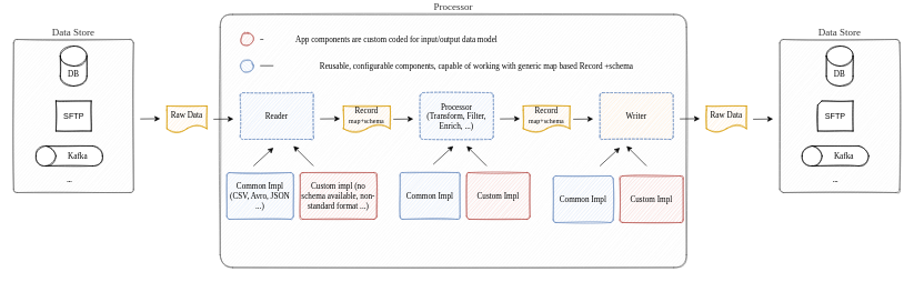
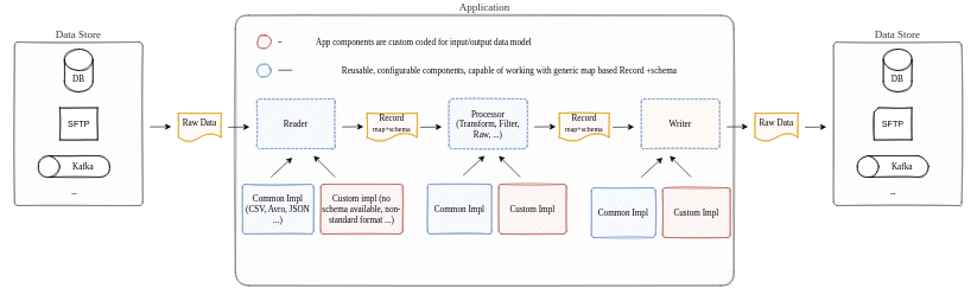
  <mxCell id="0" />
  <mxCell id="1" parent="0" />
- <mxCell id="2" value="&lt;font style=&quot;font-size: 15px&quot;&gt;Processor&lt;/font&gt;" style="rounded=1;whiteSpace=wrap;html=1;comic=0;sketch=1;curveFitting=0.95;sketchStyle=rough;fontFamily=Verdana;fillColor=#f5f5f5;strokeColor=#666666;fontColor=#333333;arcSize=5;labelPosition=center;verticalLabelPosition=top;align=center;verticalAlign=bottom;" parent="1" vertex="1"><mxGeometry x="330" y="20" width="700" height="380" as="geometry" /></mxCell>
+ <mxCell id="2" value="&lt;font style=&quot;font-size: 15px&quot;&gt;Application&lt;/font&gt;" style="rounded=1;whiteSpace=wrap;html=1;comic=0;sketch=1;curveFitting=0.95;sketchStyle=rough;fontFamily=Verdana;fillColor=#f5f5f5;strokeColor=#666666;fontColor=#333333;arcSize=5;labelPosition=center;verticalLabelPosition=top;align=center;verticalAlign=bottom;" parent="1" vertex="1"><mxGeometry x="330" y="20" width="700" height="380" as="geometry" /></mxCell>
  <mxCell id="3" value="&lt;font style=&quot;font-size: 15px&quot;&gt;Data Store&lt;/font&gt;" style="rounded=1;whiteSpace=wrap;html=1;comic=0;sketch=1;labelPosition=center;verticalLabelPosition=top;align=center;verticalAlign=bottom;fontFamily=Verdana;curveFitting=0.95;arcSize=3;sketchStyle=rough;fillColor=#f5f5f5;strokeColor=#666666;fontColor=#333333;" parent="1" vertex="1"><mxGeometry x="20" y="57.5" width="180" height="230" as="geometry" /></mxCell>
  <mxCell id="4" value="&lt;font face=&quot;Verdana&quot;&gt;DB&lt;/font&gt;" style="shape=cylinder3;whiteSpace=wrap;html=1;boundedLbl=1;backgroundOutline=1;size=15;comic=0;sketch=1;" parent="1" vertex="1"><mxGeometry x="90" y="67.5" width="40" height="60" as="geometry" /></mxCell>
  <mxCell id="5" value="&lt;font face=&quot;Verdana&quot;&gt;Kafka&lt;/font&gt;" style="shape=cylinder3;whiteSpace=wrap;html=1;boundedLbl=1;backgroundOutline=1;size=15;comic=0;sketch=1;direction=north;" parent="1" vertex="1"><mxGeometry x="53.5" y="217.5" width="100" height="30" as="geometry" /></mxCell>
  <mxCell id="6" value="SFTP" style="shape=card;whiteSpace=wrap;html=1;comic=0;sketch=1;size=0;" parent="1" vertex="1"><mxGeometry x="83.5" y="150" width="53" height="45" as="geometry" /></mxCell>
  <mxCell id="7" value="" style="endArrow=classic;html=1;fontFamily=Verdana;arcSize=15;" parent="1" edge="1"><mxGeometry width="50" height="50" relative="1" as="geometry"><mxPoint x="210" y="176.91" as="sourcePoint" /><mxPoint x="240" y="176.5" as="targetPoint" /></mxGeometry></mxCell>
  <mxCell id="8" value="Raw Data" style="shape=document;whiteSpace=wrap;html=1;boundedLbl=1;comic=0;sketch=1;fontFamily=Verdana;fillColor=#ffe6cc;strokeColor=#d79b00;" parent="1" vertex="1"><mxGeometry x="250" y="157.5" width="60" height="40" as="geometry" /></mxCell>
  <mxCell id="9" value="" style="endArrow=classic;html=1;fontFamily=Verdana;arcSize=20;" parent="1" edge="1"><mxGeometry width="50" height="50" relative="1" as="geometry"><mxPoint x="320" y="177.32" as="sourcePoint" /><mxPoint x="350" y="176.91" as="targetPoint" /></mxGeometry></mxCell>
  <mxCell id="10" value="&lt;font size=&quot;1&quot;&gt;&lt;b&gt;...&lt;/b&gt;&lt;/font&gt;" style="text;html=1;strokeColor=none;fillColor=none;align=center;verticalAlign=middle;whiteSpace=wrap;rounded=0;comic=0;sketch=1;curveFitting=0.95;sketchStyle=rough;fontFamily=Verdana;" parent="1" vertex="1"><mxGeometry x="84" y="257.5" width="40" height="20" as="geometry" /></mxCell>
  <mxCell id="11" value="Reader" style="rounded=1;whiteSpace=wrap;html=1;comic=0;sketch=1;curveFitting=0.95;sketchStyle=rough;fontFamily=Verdana;arcSize=6;fillColor=#dae8fc;strokeColor=#6c8ebf;dashed=1;" parent="1" vertex="1"><mxGeometry x="360" y="137.5" width="110" height="70" as="geometry" /></mxCell>
  <mxCell id="12" value="" style="endArrow=classic;html=1;fontFamily=Verdana;" parent="1" edge="1"><mxGeometry width="50" height="50" relative="1" as="geometry"><mxPoint x="590" y="177.32" as="sourcePoint" /><mxPoint x="620" y="176.91" as="targetPoint" /></mxGeometry></mxCell>
  <mxCell id="13" value="" style="endArrow=classic;html=1;fontFamily=Verdana;" parent="1" edge="1"><mxGeometry width="50" height="50" relative="1" as="geometry"><mxPoint x="480" y="176.91" as="sourcePoint" /><mxPoint x="510" y="176.5" as="targetPoint" /></mxGeometry></mxCell>
- <mxCell id="14" value="Processor&lt;br&gt;(Transform, Filter, Enrich, ...)" style="rounded=1;whiteSpace=wrap;html=1;comic=0;sketch=1;curveFitting=0.95;sketchStyle=rough;fontFamily=Verdana;arcSize=6;fillColor=#dae8fc;strokeColor=#6c8ebf;dashed=1;" parent="1" vertex="1"><mxGeometry x="630" y="137.5" width="110" height="70" as="geometry" /></mxCell>
+ <mxCell id="14" value="Processor&lt;br&gt;(Transform, Filter, Raw, ...)" style="rounded=1;whiteSpace=wrap;html=1;comic=0;sketch=1;curveFitting=0.95;sketchStyle=rough;fontFamily=Verdana;arcSize=6;fillColor=#dae8fc;strokeColor=#6c8ebf;dashed=1;" parent="1" vertex="1"><mxGeometry x="630" y="137.5" width="110" height="70" as="geometry" /></mxCell>
  <mxCell id="15" value="" style="endArrow=classic;html=1;fontFamily=Verdana;" parent="1" edge="1"><mxGeometry width="50" height="50" relative="1" as="geometry"><mxPoint x="860" y="177.32" as="sourcePoint" /><mxPoint x="890" y="176.91" as="targetPoint" /></mxGeometry></mxCell>
  <mxCell id="16" value="" style="endArrow=classic;html=1;fontFamily=Verdana;" parent="1" edge="1"><mxGeometry width="50" height="50" relative="1" as="geometry"><mxPoint x="750" y="176.91" as="sourcePoint" /><mxPoint x="780" y="176.5" as="targetPoint" /></mxGeometry></mxCell>
  <mxCell id="17" value="Writer" style="rounded=1;whiteSpace=wrap;html=1;comic=0;sketch=1;curveFitting=0.95;sketchStyle=rough;fontFamily=Verdana;arcSize=6;fillColor=#ffe6cc;strokeColor=#6c8ebf;dashed=1;" parent="1" vertex="1"><mxGeometry x="900" y="137.5" width="110" height="70" as="geometry" /></mxCell>
  <mxCell id="18" value="" style="endArrow=classic;html=1;fontFamily=Verdana;" parent="1" edge="1"><mxGeometry width="50" height="50" relative="1" as="geometry"><mxPoint x="1020" y="176.91" as="sourcePoint" /><mxPoint x="1050" y="176.5" as="targetPoint" /></mxGeometry></mxCell>
  <mxCell id="19" value="Raw Data" style="shape=document;whiteSpace=wrap;html=1;boundedLbl=1;comic=0;sketch=1;fontFamily=Verdana;fillColor=#ffe6cc;strokeColor=#d79b00;" parent="1" vertex="1"><mxGeometry x="1060" y="157.5" width="60" height="40" as="geometry" /></mxCell>
  <mxCell id="20" value="" style="endArrow=classic;html=1;fontFamily=Verdana;" parent="1" edge="1"><mxGeometry width="50" height="50" relative="1" as="geometry"><mxPoint x="1130" y="177.32" as="sourcePoint" /><mxPoint x="1160" y="176.91" as="targetPoint" /></mxGeometry></mxCell>
  <mxCell id="21" value="&lt;font style=&quot;font-size: 15px&quot;&gt;Data Store&lt;/font&gt;" style="rounded=1;whiteSpace=wrap;html=1;comic=0;sketch=1;labelPosition=center;verticalLabelPosition=top;align=center;verticalAlign=bottom;fontFamily=Verdana;curveFitting=0.95;arcSize=3;sketchStyle=rough;fillColor=#f5f5f5;strokeColor=#666666;fontColor=#333333;" parent="1" vertex="1"><mxGeometry x="1170" y="57.5" width="180" height="230" as="geometry" /></mxCell>
  <mxCell id="22" value="&lt;font face=&quot;Verdana&quot;&gt;DB&lt;/font&gt;" style="shape=cylinder3;whiteSpace=wrap;html=1;boundedLbl=1;backgroundOutline=1;size=15;comic=0;sketch=1;" parent="1" vertex="1"><mxGeometry x="1240" y="67.5" width="40" height="60" as="geometry" /></mxCell>
  <mxCell id="23" value="&lt;font face=&quot;Verdana&quot;&gt;Kafka&lt;/font&gt;" style="shape=cylinder3;whiteSpace=wrap;html=1;boundedLbl=1;backgroundOutline=1;size=15;comic=0;sketch=1;direction=north;" parent="1" vertex="1"><mxGeometry x="1203.5" y="217.5" width="100" height="30" as="geometry" /></mxCell>
  <mxCell id="24" value="SFTP" style="shape=card;whiteSpace=wrap;html=1;comic=0;sketch=1;size=6;" parent="1" vertex="1"><mxGeometry x="1227" y="150" width="53" height="45" as="geometry" /></mxCell>
  <mxCell id="25" value="&lt;font size=&quot;1&quot;&gt;&lt;b&gt;...&lt;/b&gt;&lt;/font&gt;" style="text;html=1;strokeColor=none;fillColor=none;align=center;verticalAlign=middle;whiteSpace=wrap;rounded=0;comic=0;sketch=1;curveFitting=0.95;sketchStyle=rough;fontFamily=Verdana;" parent="1" vertex="1"><mxGeometry x="1234" y="257.5" width="40" height="20" as="geometry" /></mxCell>
  <mxCell id="26" value="" style="ellipse;whiteSpace=wrap;html=1;aspect=fixed;rounded=1;comic=0;sketch=1;curveFitting=0.95;sketchStyle=rough;fontFamily=Verdana;fillColor=#f8cecc;strokeColor=#b85450;" parent="1" vertex="1"><mxGeometry x="360" y="47.5" width="20" height="20" as="geometry" /></mxCell>
  <mxCell id="27" value="App components are custom coded for input/output data model" style="text;html=1;strokeColor=none;fillColor=none;align=center;verticalAlign=middle;whiteSpace=wrap;rounded=0;comic=0;sketch=1;curveFitting=0.95;sketchStyle=rough;fontFamily=Verdana;labelBackgroundColor=#FFFFFF;labelBorderColor=none;" parent="1" vertex="1"><mxGeometry x="395" y="47.5" width="400" height="20" as="geometry" /></mxCell>
  <mxCell id="28" value="" style="endArrow=none;html=1;strokeWidth=1;fontFamily=Verdana;endFill=0;" parent="1" target="27" edge="1"><mxGeometry width="50" height="50" relative="1" as="geometry"><mxPoint x="390" y="57.5" as="sourcePoint" /><mxPoint x="440" y="7.5" as="targetPoint" /></mxGeometry></mxCell>
  <mxCell id="29" value="Record&lt;br style=&quot;font-size: 6px&quot;&gt;&lt;font size=&quot;1&quot;&gt;map+schema&lt;/font&gt;" style="shape=document;whiteSpace=wrap;html=1;boundedLbl=1;comic=0;sketch=1;fontFamily=Verdana;fillColor=#ffe6cc;strokeColor=#d79b00;" parent="1" vertex="1"><mxGeometry x="515" y="157.5" width="70" height="40" as="geometry" /></mxCell>
  <mxCell id="30" value="Record&lt;br style=&quot;font-size: 6px&quot;&gt;&lt;font size=&quot;1&quot;&gt;map+schema&lt;/font&gt;" style="shape=document;whiteSpace=wrap;html=1;boundedLbl=1;comic=0;sketch=1;fontFamily=Verdana;fillColor=#ffe6cc;strokeColor=#d79b00;" parent="1" vertex="1"><mxGeometry x="785" y="157.5" width="70" height="40" as="geometry" /></mxCell>
  <mxCell id="31" value="Common Impl&lt;br&gt;(CSV, Avro, JSON ...)" style="rounded=1;whiteSpace=wrap;html=1;comic=0;sketch=1;curveFitting=0.95;sketchStyle=rough;fontFamily=Verdana;arcSize=6;fillColor=#dae8fc;strokeColor=#6c8ebf;" vertex="1" parent="1"><mxGeometry x="340" y="257.5" width="100" height="70" as="geometry" /></mxCell>
  <mxCell id="32" value="Custom impl (no schema available, non-standard format ...)" style="rounded=1;whiteSpace=wrap;html=1;comic=0;sketch=1;curveFitting=0.95;sketchStyle=rough;fontFamily=Verdana;arcSize=6;fillColor=#f8cecc;strokeColor=#b85450;" vertex="1" parent="1"><mxGeometry x="450" y="257.5" width="115" height="70" as="geometry" /></mxCell>
  <mxCell id="33" value="Common Impl" style="rounded=1;whiteSpace=wrap;html=1;comic=0;sketch=1;curveFitting=0.95;sketchStyle=rough;fontFamily=Verdana;arcSize=6;fillColor=#dae8fc;strokeColor=#6c8ebf;" vertex="1" parent="1"><mxGeometry x="830" y="262.5" width="90" height="70" as="geometry" /></mxCell>
  <mxCell id="34" value="Custom Impl" style="rounded=1;whiteSpace=wrap;html=1;comic=0;sketch=1;curveFitting=0.95;sketchStyle=rough;fontFamily=Verdana;arcSize=6;fillColor=#f8cecc;strokeColor=#b85450;" vertex="1" parent="1"><mxGeometry x="930" y="262.5" width="95" height="70" as="geometry" /></mxCell>
  <mxCell id="35" value="Common Impl" style="rounded=1;whiteSpace=wrap;html=1;comic=0;sketch=1;curveFitting=0.95;sketchStyle=rough;fontFamily=Verdana;arcSize=6;fillColor=#dae8fc;strokeColor=#6c8ebf;" vertex="1" parent="1"><mxGeometry x="600" y="257.5" width="90" height="70" as="geometry" /></mxCell>
  <mxCell id="36" value="Custom Impl" style="rounded=1;whiteSpace=wrap;html=1;comic=0;sketch=1;curveFitting=0.95;sketchStyle=rough;fontFamily=Verdana;arcSize=6;fillColor=#f8cecc;strokeColor=#b85450;" vertex="1" parent="1"><mxGeometry x="700" y="257.5" width="95" height="70" as="geometry" /></mxCell>
  <mxCell id="37" value="" style="endArrow=classic;html=1;" edge="1" parent="1"><mxGeometry width="50" height="50" relative="1" as="geometry"><mxPoint x="380" y="247.5" as="sourcePoint" /><mxPoint x="410" y="220" as="targetPoint" /></mxGeometry></mxCell>
  <mxCell id="38" value="" style="endArrow=classic;html=1;" edge="1" parent="1"><mxGeometry width="50" height="50" relative="1" as="geometry"><mxPoint x="650" y="245" as="sourcePoint" /><mxPoint x="680" y="217.5" as="targetPoint" /></mxGeometry></mxCell>
  <mxCell id="39" value="" style="endArrow=classic;html=1;" edge="1" parent="1"><mxGeometry width="50" height="50" relative="1" as="geometry"><mxPoint x="900" y="247.5" as="sourcePoint" /><mxPoint x="930" y="220" as="targetPoint" /></mxGeometry></mxCell>
  <mxCell id="40" value="" style="endArrow=classic;html=1;" edge="1" parent="1"><mxGeometry width="50" height="50" relative="1" as="geometry"><mxPoint x="470" y="247.5" as="sourcePoint" /><mxPoint x="440" y="217.5" as="targetPoint" /></mxGeometry></mxCell>
  <mxCell id="41" value="" style="endArrow=classic;html=1;" edge="1" parent="1"><mxGeometry width="50" height="50" relative="1" as="geometry"><mxPoint x="730" y="247.5" as="sourcePoint" /><mxPoint x="700" y="217.5" as="targetPoint" /></mxGeometry></mxCell>
  <mxCell id="42" value="" style="endArrow=classic;html=1;" edge="1" parent="1"><mxGeometry width="50" height="50" relative="1" as="geometry"><mxPoint x="970" y="247.5" as="sourcePoint" /><mxPoint x="940" y="217.5" as="targetPoint" /></mxGeometry></mxCell>
  <mxCell id="43" value="" style="ellipse;whiteSpace=wrap;html=1;aspect=fixed;rounded=1;comic=0;sketch=1;curveFitting=0.95;sketchStyle=rough;fontFamily=Verdana;fillColor=#dae8fc;strokeColor=#6c8ebf;direction=south;" vertex="1" parent="1"><mxGeometry x="360" y="87.5" width="20" height="20" as="geometry" /></mxCell>
  <mxCell id="44" value="" style="endArrow=none;html=1;strokeWidth=1;fontFamily=Verdana;endFill=0;" edge="1" parent="1"><mxGeometry width="50" height="50" relative="1" as="geometry"><mxPoint x="390" y="97" as="sourcePoint" /><mxPoint x="410" y="97" as="targetPoint" /></mxGeometry></mxCell>
  <mxCell id="45" value="Reusable, configurable components, capable of working with generic map based Record +schema" style="text;html=1;strokeColor=none;fillColor=none;align=center;verticalAlign=middle;whiteSpace=wrap;rounded=0;comic=0;sketch=1;curveFitting=0.95;sketchStyle=rough;fontFamily=Verdana;labelBackgroundColor=#FFFFFF;labelBorderColor=none;" vertex="1" parent="1"><mxGeometry x="410" y="87.5" width="610" height="20" as="geometry" /></mxCell>
